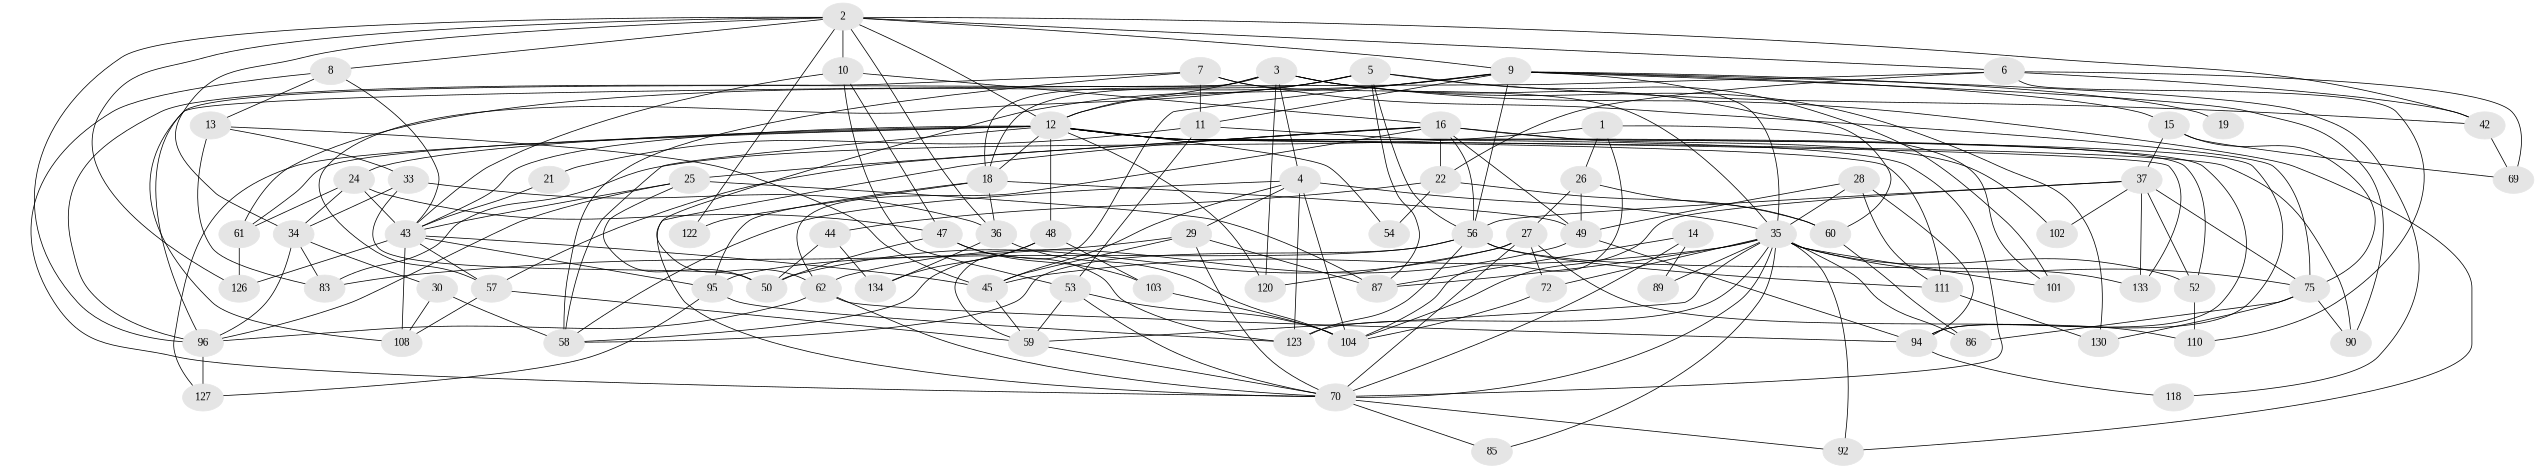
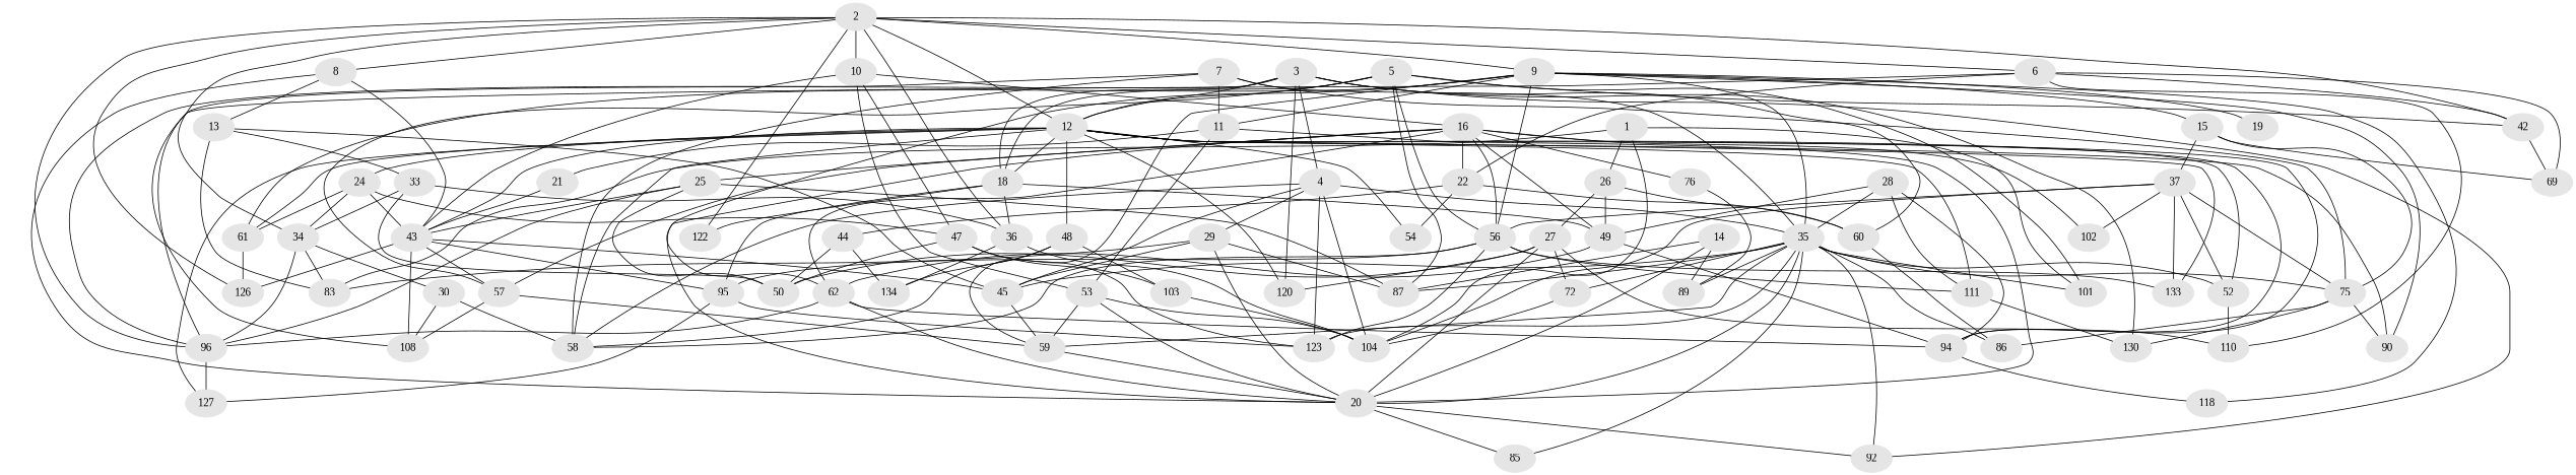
  graph {
    fontname="Liberation Serif"
    node [color=gray90 fontname="Liberation Serif" style=filled]
    edge [fontname="Liberation Serif"]
    1
    26
    83
    101
    104
    60
    49 [super="+73+113"]
    27 [super="+81"]
    2 [super="+17"]
    6 [super="+114"]
    8
    9 [super="+82"]
    10
    12 [super="+46+121+131"]
    34 [super="+68"]
    36
    42
    96 [super="+124"]
    122
    126
    22
    69 [super="+79"]
    110
    43 [super="+51+112"]
    13
-   70 [super="+88"]
+   70 [super="+88" label=20]
    35 [super="+91+67"]
    56 [super="+66"]
    11 [super="+31"]
    15 [super="+105"]
    19
    59 [super="+116"]
    61 [super="+109"]
    62 [super="+90+100"]
    n35 [label=90]
    118
    16 [super="+64+38"]
    47
    53
    18 [super="+93"]
    120
    58
    24 [super="+55+41"]
    48
    52
    54
    94
    111 [super="+128"]
    127
    133
    n51 [label=30]
    134
    3 [super="+78+84"]
    4 [super="+30"]
    92
    108
    130
    29 [super="+40"]
    45 [super="+71"]
    123
    95
    57
    86
    87
    75 [super="+97+125"]
    89
    72
    85
    5 [super="+23+20"]
    44
    7 [super="+119"]
    21
    33 [super="+65"]
    37 [super="+63"]
    25 [super="+80"]
+   76
    102
    50
    103
    14
    28 [super="+115"]
    1 -- 26
    1 -- 83
    1 -- 101
    1 -- 104
    26 -- 60
    26 -- 49
    26 -- 27
    60 -- 86
    49 -- 62
    49 -- 94
    27 -- 110
    27 -- 70
    27 -- 120
    27 -- 72
    27 -- 50
    2 -- 6
    2 -- 8
    2 -- 9
    2 -- 10
    2 -- 12
    2 -- 34
    2 -- 36
    2 -- 42
    2 -- 96
    2 -- 122
    2 -- 126
    6 -- 42
    6 -- 96
    6 -- 22
    6 -- 69
    6 -- 110
    8 -- 43
    8 -- 13
    8 -- 70
    9 -- 35
    9 -- 56
    9 -- 11
    9 -- 15
    9 -- 19
    9 -- 59
    9 -- 61
    9 -- 62
    9 -- n35
    9 -- 118
    10 -- 43
    10 -- 16
    10 -- 47
    10 -- 53
    12 -- 43 [weight=2]
    12 -- 61
    12 -- n35
    12 -- 18
    12 -- 120
    12 -- 58
    12 -- 24
    12 -- 48
    12 -- 52
    12 -- 54
    12 -- 94
    12 -- 111
    12 -- 127
    12 -- 133
    34 -- 83
    34 -- 96
    34 -- n51
    36 -- 104
    36 -- 134
    42 -- 69
    96 -- 127
    22 -- 60
    22 -- 54
    22 -- 44
    43 -- 126
    43 -- 108
    43 -- 45
    43 -- 95
    43 -- 57
    13 -- 83
    13 -- 45
    13 -- 33
    70 -- 92
    70 -- 85
    35 -- 101
    35 -- 70
    35 -- 59
    35 -- 52
    35 -- 92
    35 -- 45
    35 -- 123
    35 -- 86
    35 -- 87
    35 -- 75
    35 -- 89
    35 -- 72 [weight=2]
    35 -- 85
    56 -- 58
    56 -- 111
    56 -- 133
    56 -- 123
    56 -- 95
    11 -- 70
    11 -- 53
    11 -- 21
    15 -- 69
    15 -- 75
    15 -- 37
    59 -- 70
    61 -- 126
    62 -- 96
    62 -- 70
    62 -- 94
    16 -- 49
    16 -- 22
    16 -- 70
    16 -- 56
    16 -- 62
    16 -- 94
    16 -- 57
    16 -- 25
+   16 -- 76 [weight=2]
    16 -- 102 [weight=2]
    47 -- 123
    47 -- 50
    47 -- 103
    53 -- 104
    53 -- 70
    53 -- 59
    18 -- 49
    18 -- 36
    18 -- 122
    18 -- 95
    24 -- 34
    24 -- 43
    24 -- 61
    24 -- 47
    48 -- 58
    48 -- 134
    48 -- 103
    52 -- 110
    94 -- 118
    111 -- 130
    n51 -- 58
    n51 -- 108
    3 -- 60
    3 -- 12
    3 -- 18
    3 -- 120
    3 -- 4
    3 -- 92
    3 -- 108
    3 -- 130
    4 -- 104
    4 -- 35
    4 -- 58
    4 -- 29
    4 -- 45
    4 -- 123
    29 -- 83
    29 -- 70
    29 -- 45
    29 -- 87
    45 -- 59
    95 -- 127
    95 -- 123
    57 -- 59
    57 -- 108
    75 -- n35
    75 -- 130
    75 -- 86
    72 -- 104
    5 -- 101
    5 -- 12
    5 -- 42
    5 -- 56
    5 -- 18
    5 -- 57
    5 -- 87
    44 -- 134
    44 -- 50
    7 -- 96
    7 -- 35
    7 -- 11
    7 -- 58
    7 -- 75
    21 -- 43
    33 -- 34 [weight=2]
    33 -- 36
    33 -- 50
    37 -- 104
    37 -- 56
    37 -- 52
    37 -- 133
    37 -- 75 [weight=2]
    37 -- 102
    25 -- 96
    25 -- 43 [weight=2]
    25 -- 87
    25 -- 50
+   76 -- 89
    103 -- 104
    14 -- 70
    14 -- 87
    14 -- 89
    28 -- 49
    28 -- 35
    28 -- 94
    28 -- 111
  }
